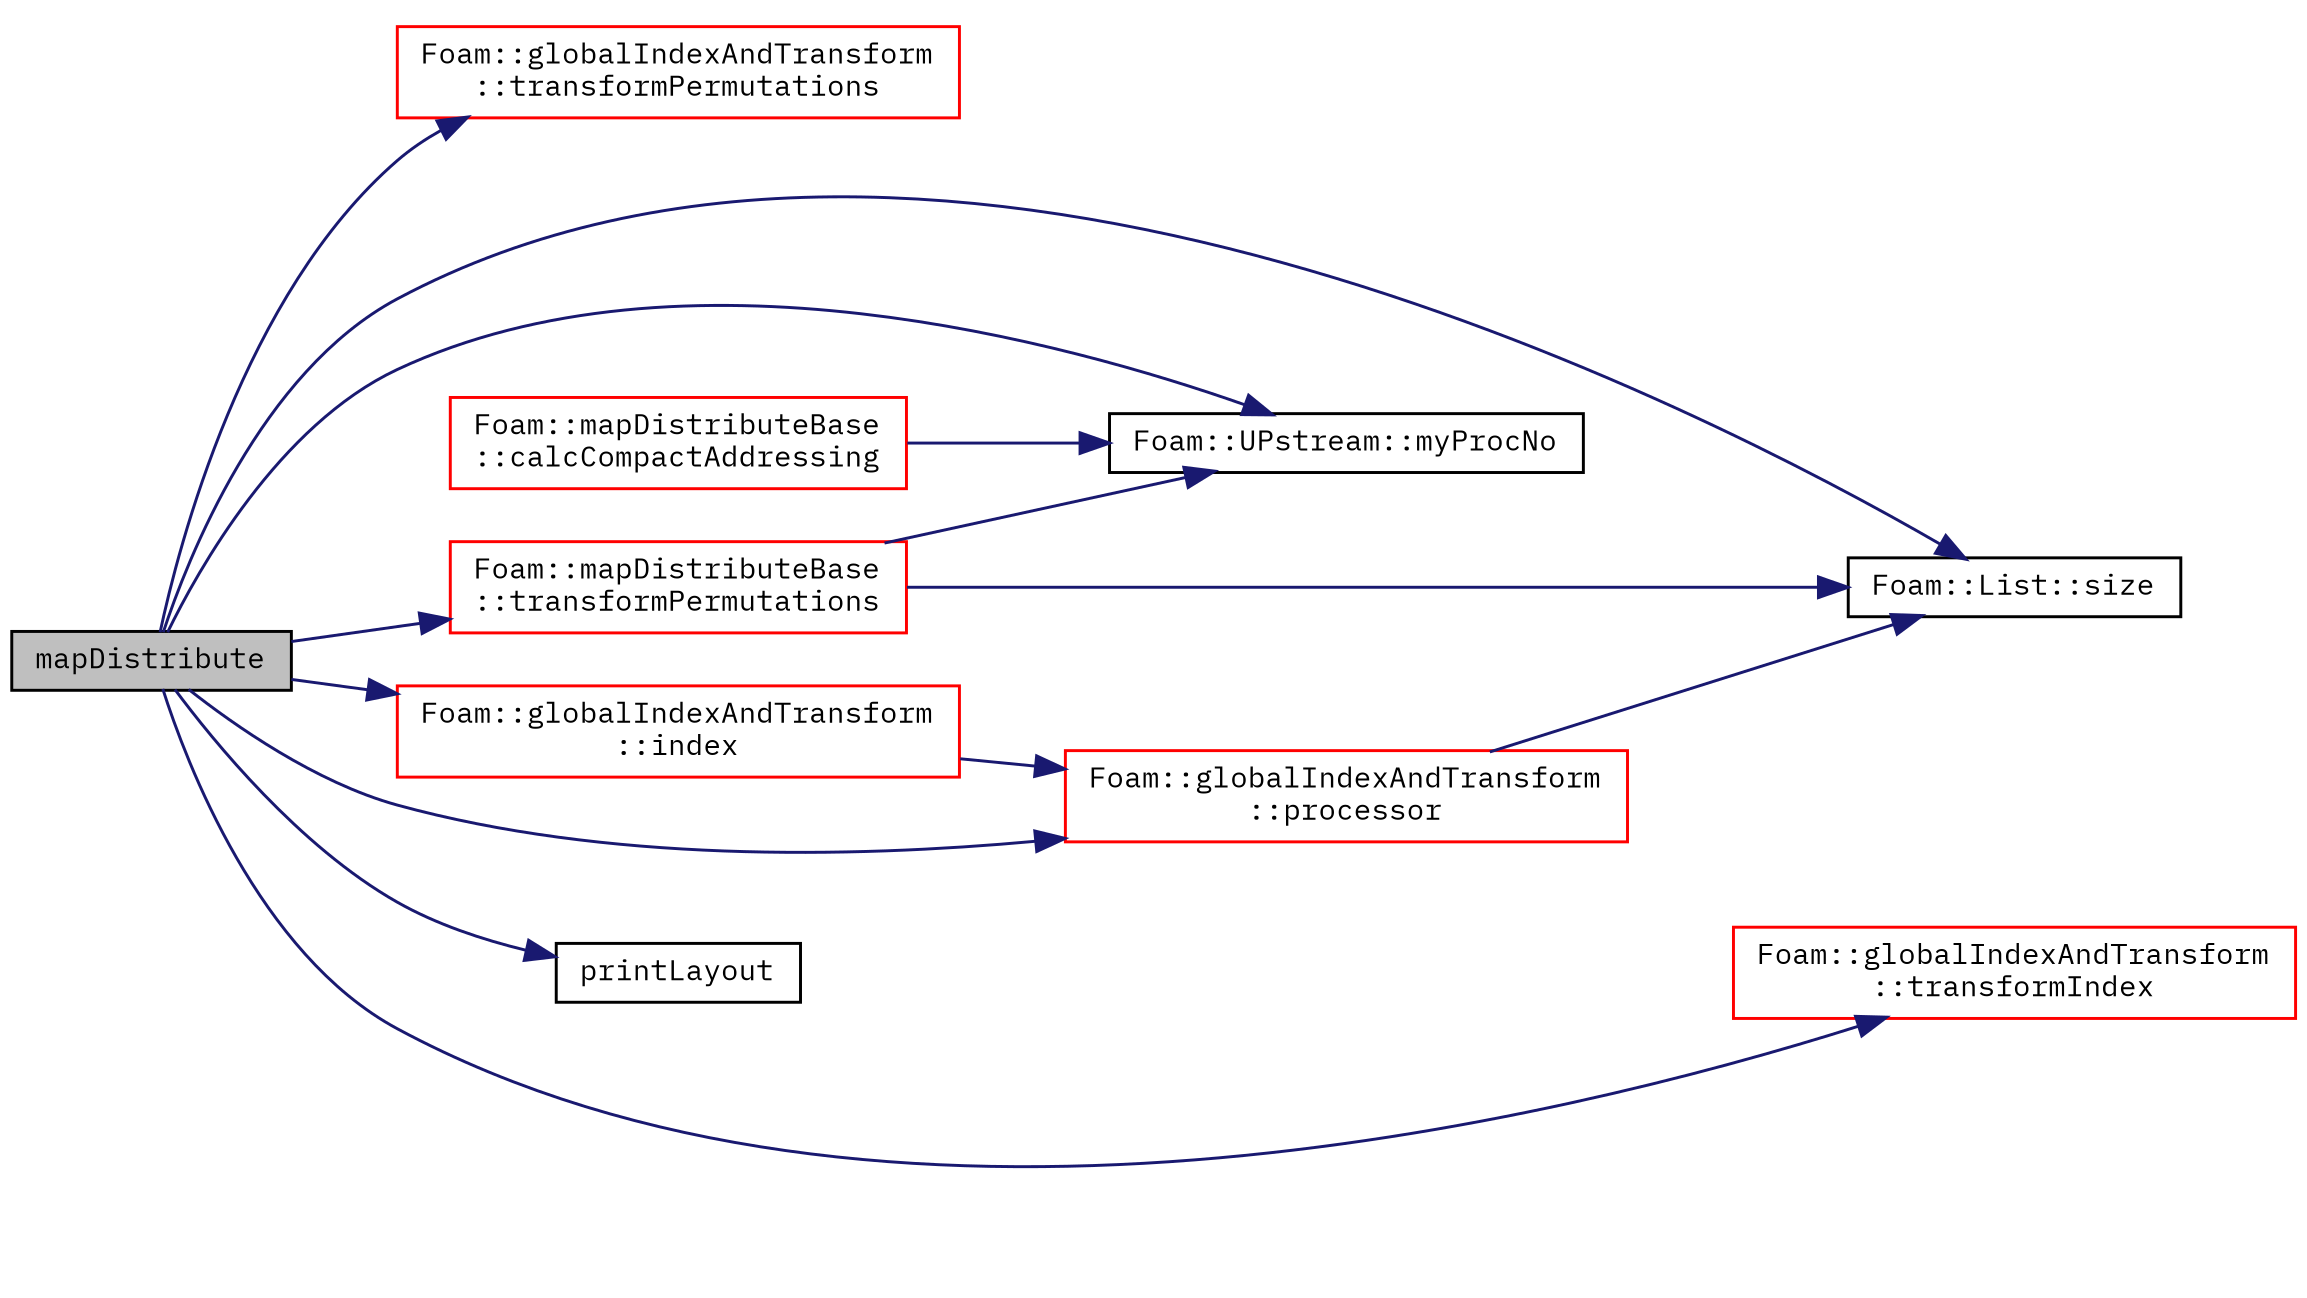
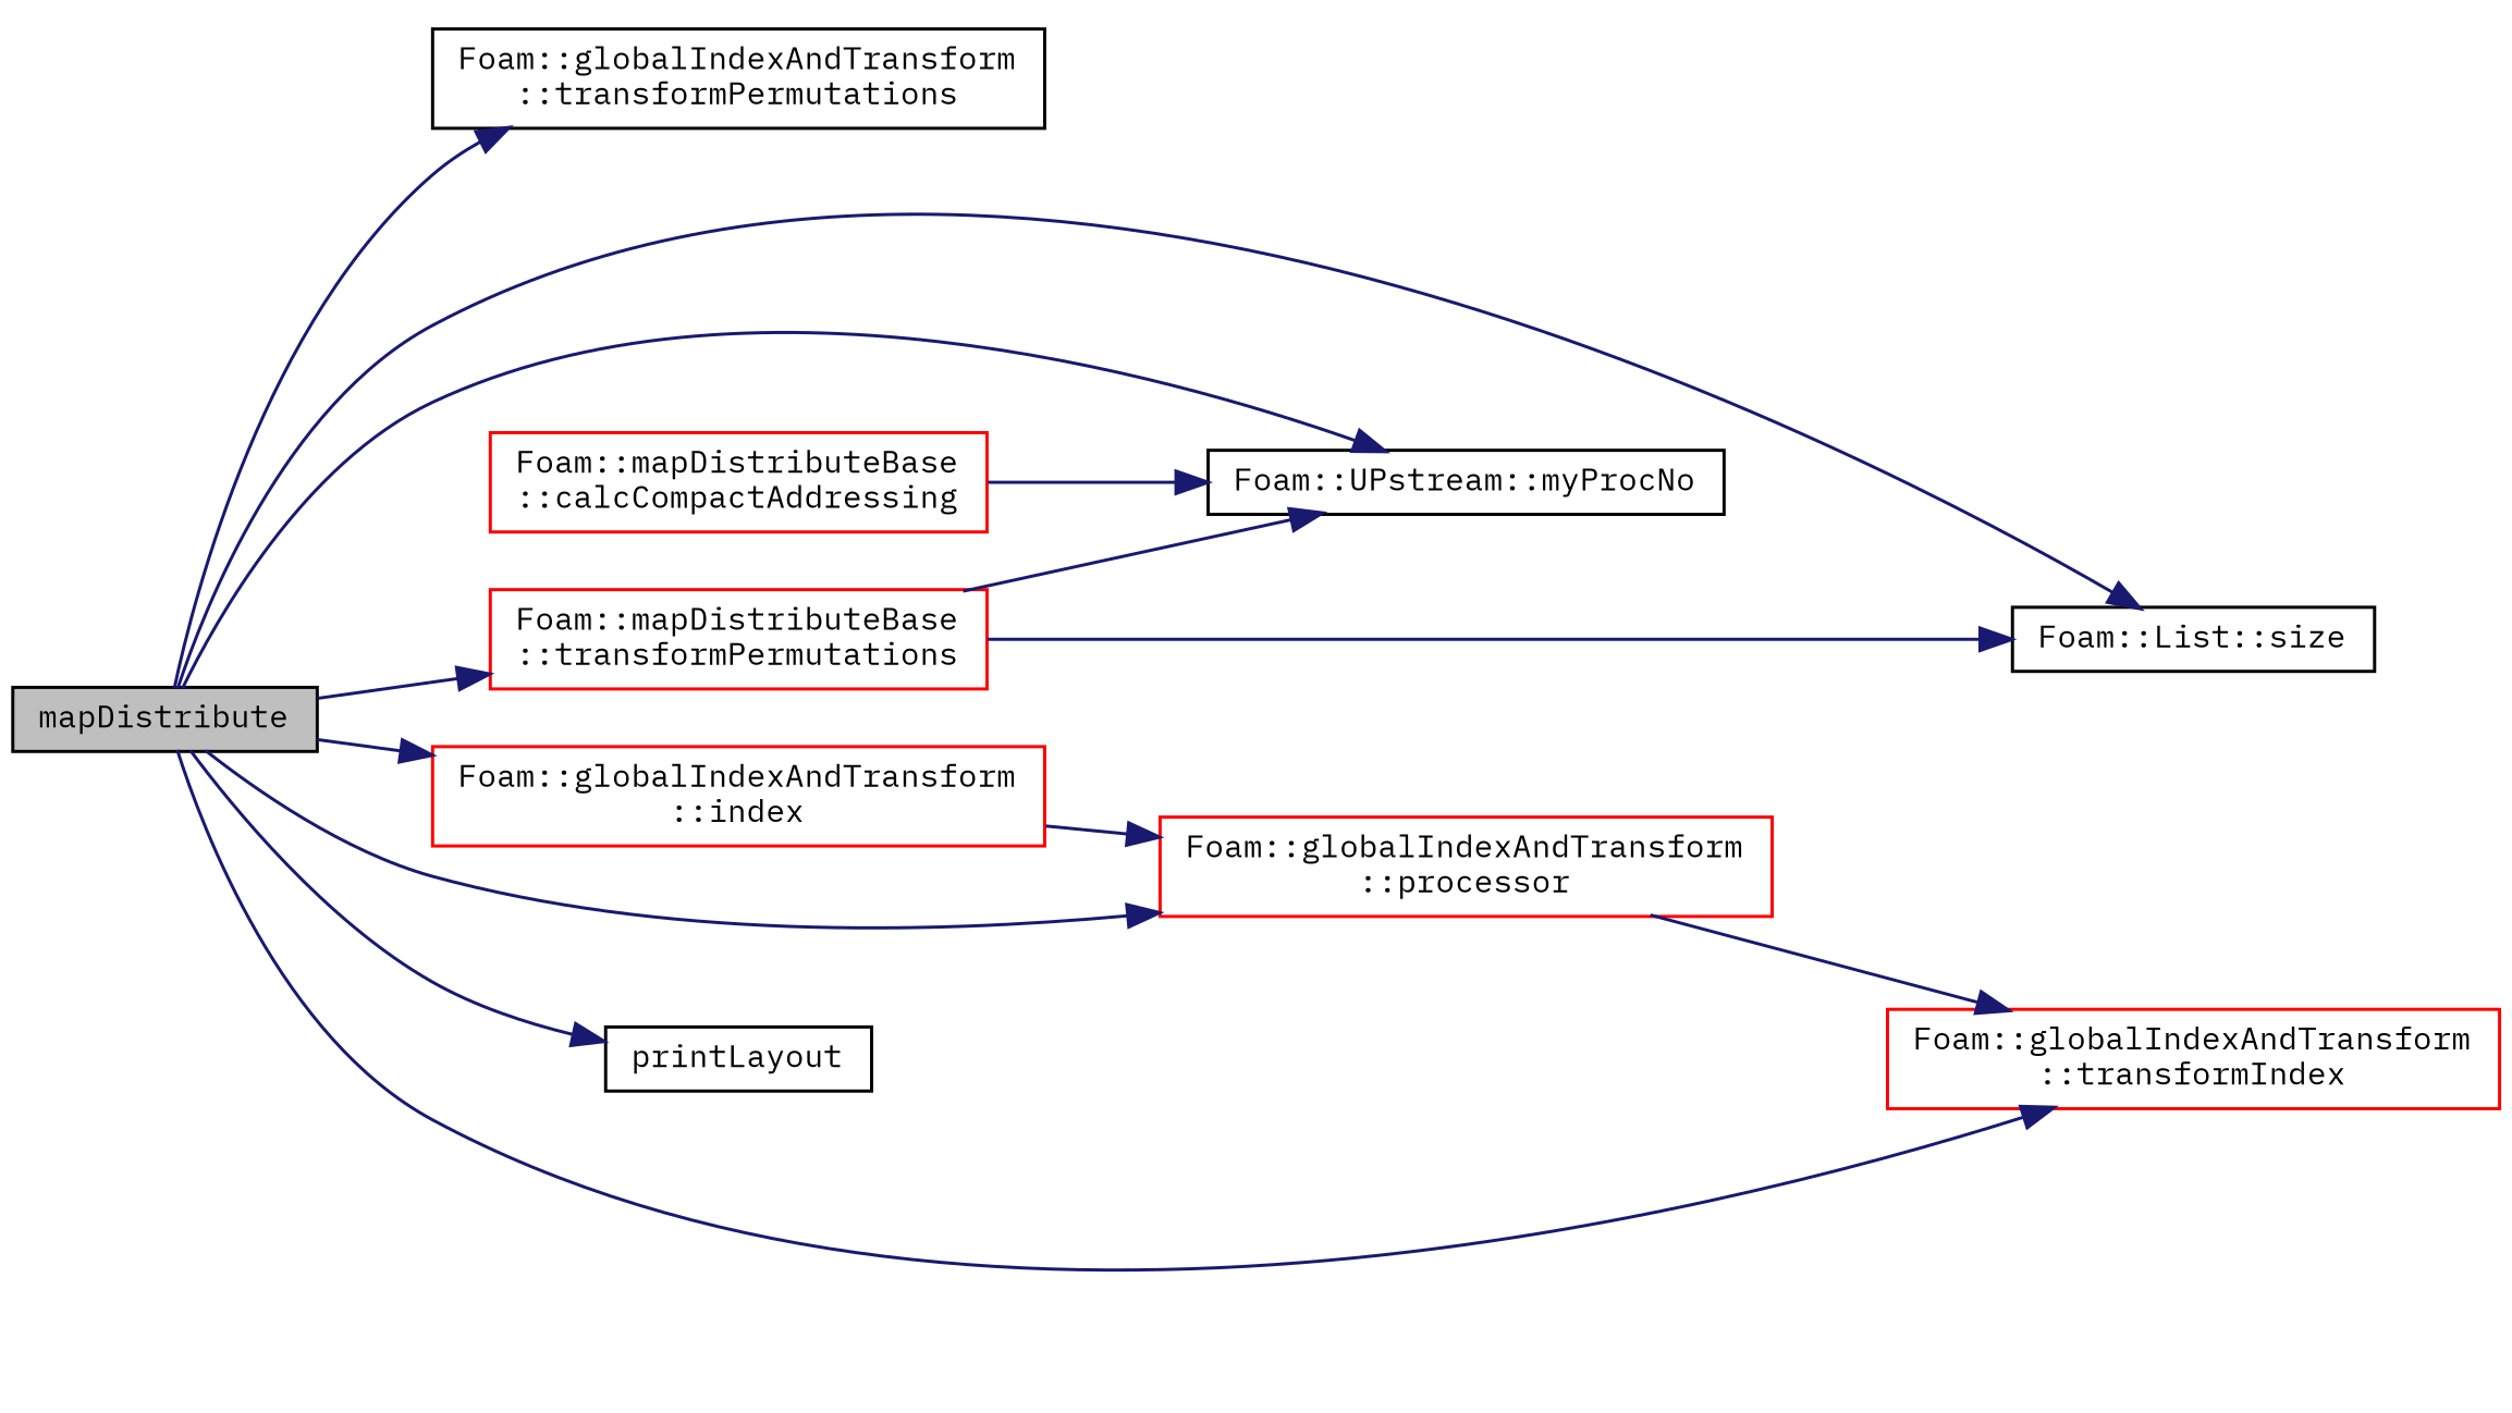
  digraph {
    fontname="IBM Plex Mono"
    rankdir=LR
    node [color=black fontname="IBM Plex Mono" fontsize=10 shape=record]
    edge [color=midnightblue fontname="IBM Plex Mono" fontsize=10 labelfontname=Helvetica labelfontsize=10 style=solid]
    n1 [fillcolor=grey75 fontcolor=black height=0.2 label=mapDistribute style=filled width=0.4]
    n2 [height=0.2 label="Foam::UPstream::myProcNo" width=0.4]
    n3 [color=red height=0.2 label="Foam::mapDistributeBase\l::transformPermutations" width=0.4]
    n4 [height=0.2 label="Foam::List::size" width=0.4]
    n5 [color=red height=0.2 label="Foam::globalIndexAndTransform\l::index" width=0.4]
    n6 [color=red height=0.2 label="Foam::globalIndexAndTransform\l::processor" width=0.4]
    n7 [color=red height=0.2 label="Foam::globalIndexAndTransform\l::transformIndex" width=0.4]
    n8 [height=0.2 label=printLayout width=0.4]
-   n9 [color=red height=0.2 label="Foam::globalIndexAndTransform\l::transformPermutations" width=0.4]
+   n9 [height=0.2 label="Foam::globalIndexAndTransform\l::transformPermutations" width=0.4]
    n10 [color=red height=0.2 label="Foam::mapDistributeBase\l::calcCompactAddressing" width=0.4]
    n1 -> n2
    n1 -> n3
    n1 -> n4
    n1 -> n5
    n1 -> n6
    n1 -> n7
    n1 -> n8
    n1 -> n9
    n3 -> n2
    n3 -> n4
    n5 -> n6
-   n6 -> n4
+   n6 -> n7
    n10 -> n2
  }
